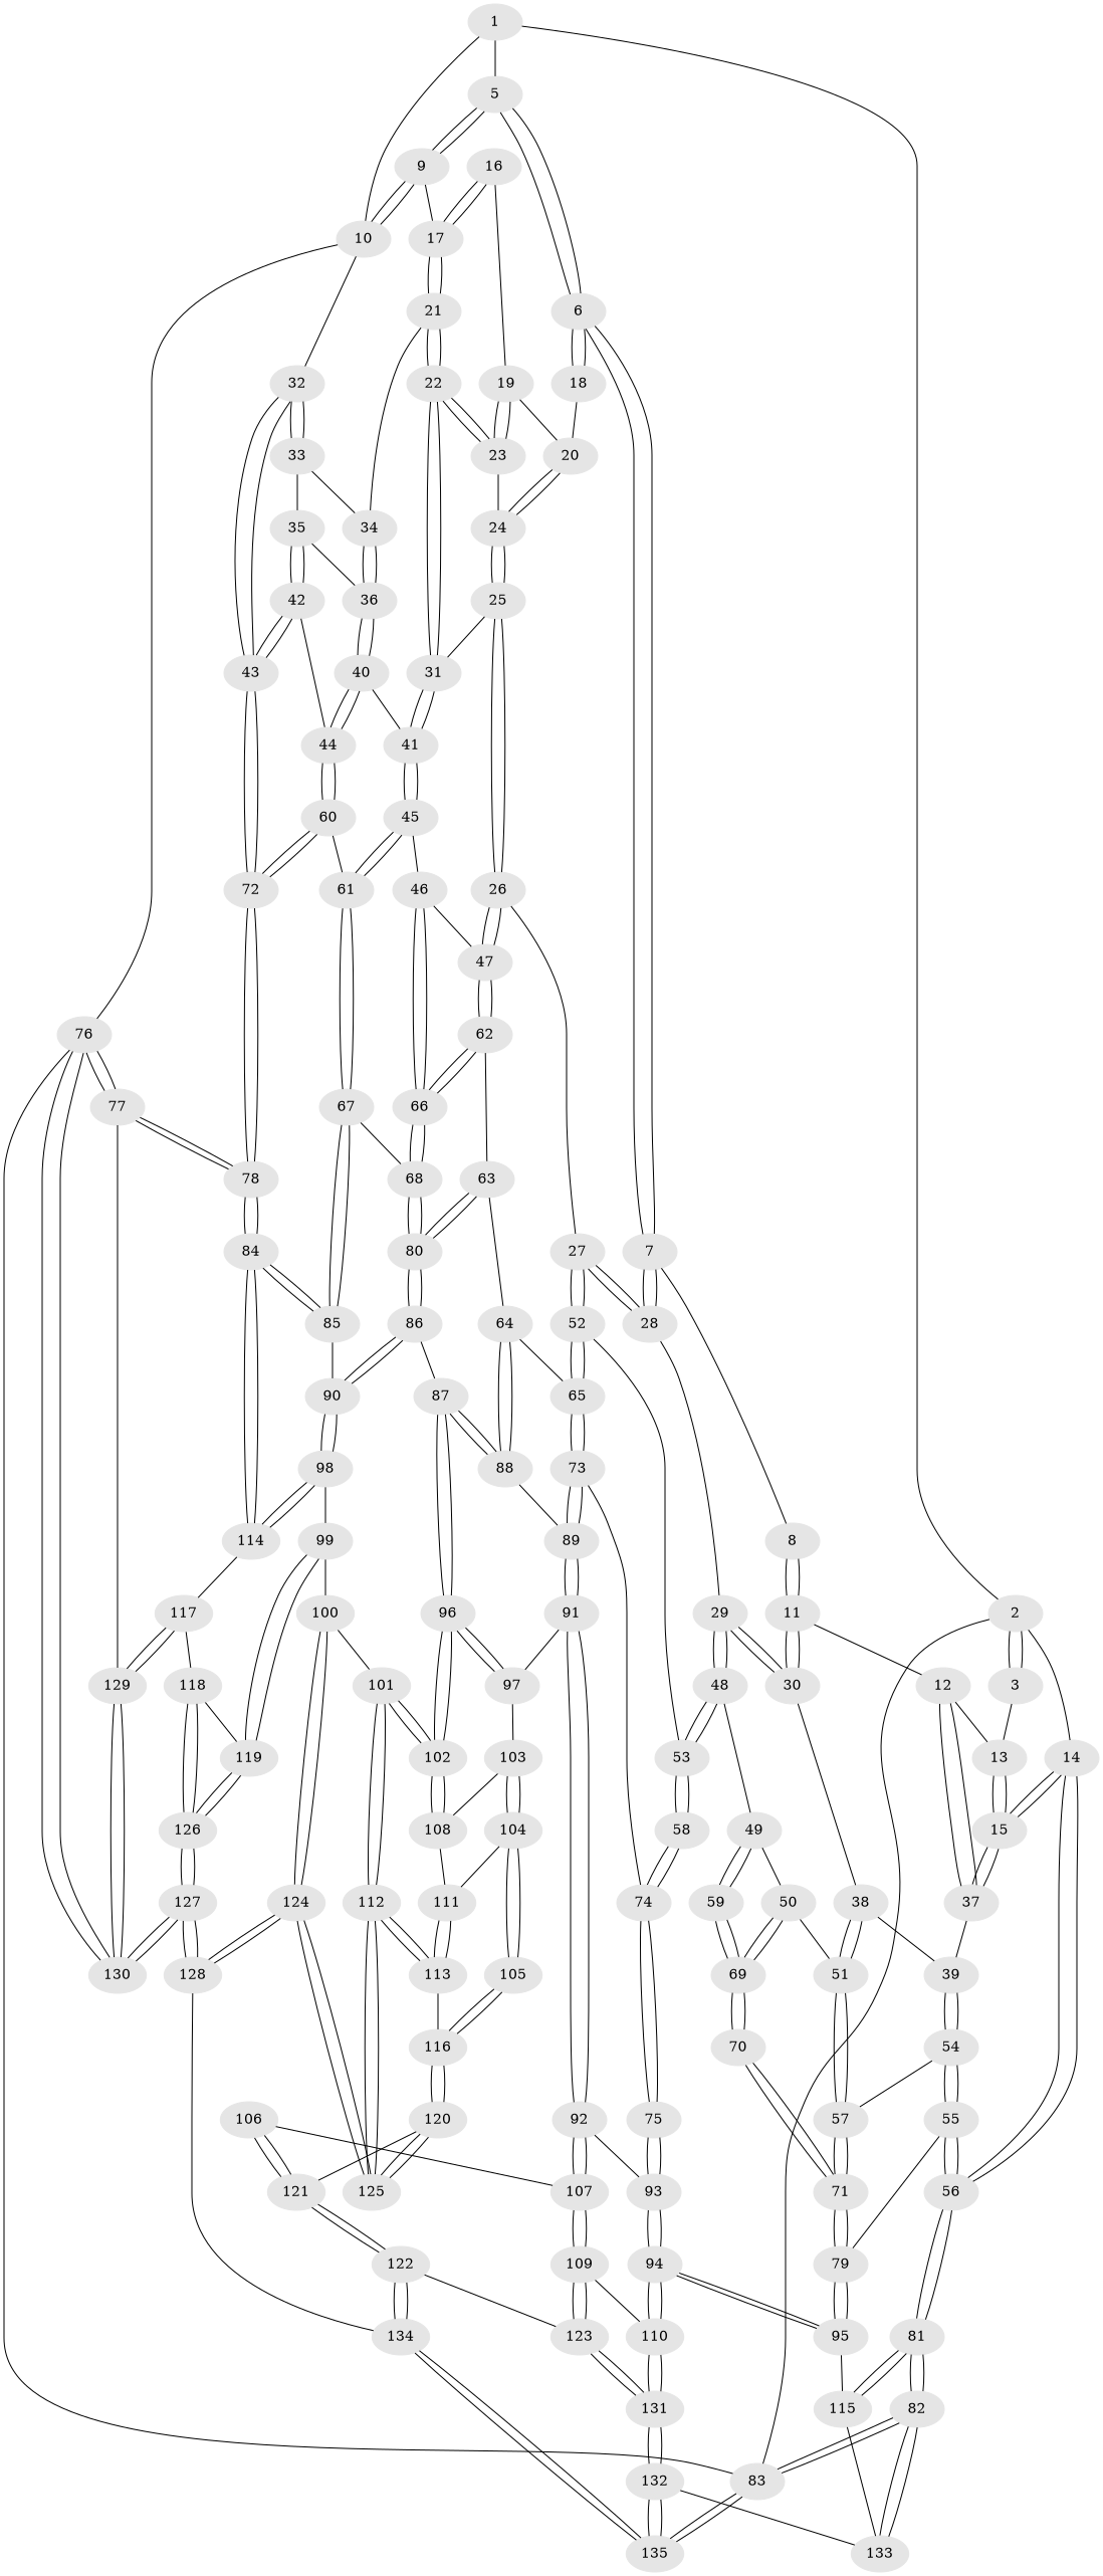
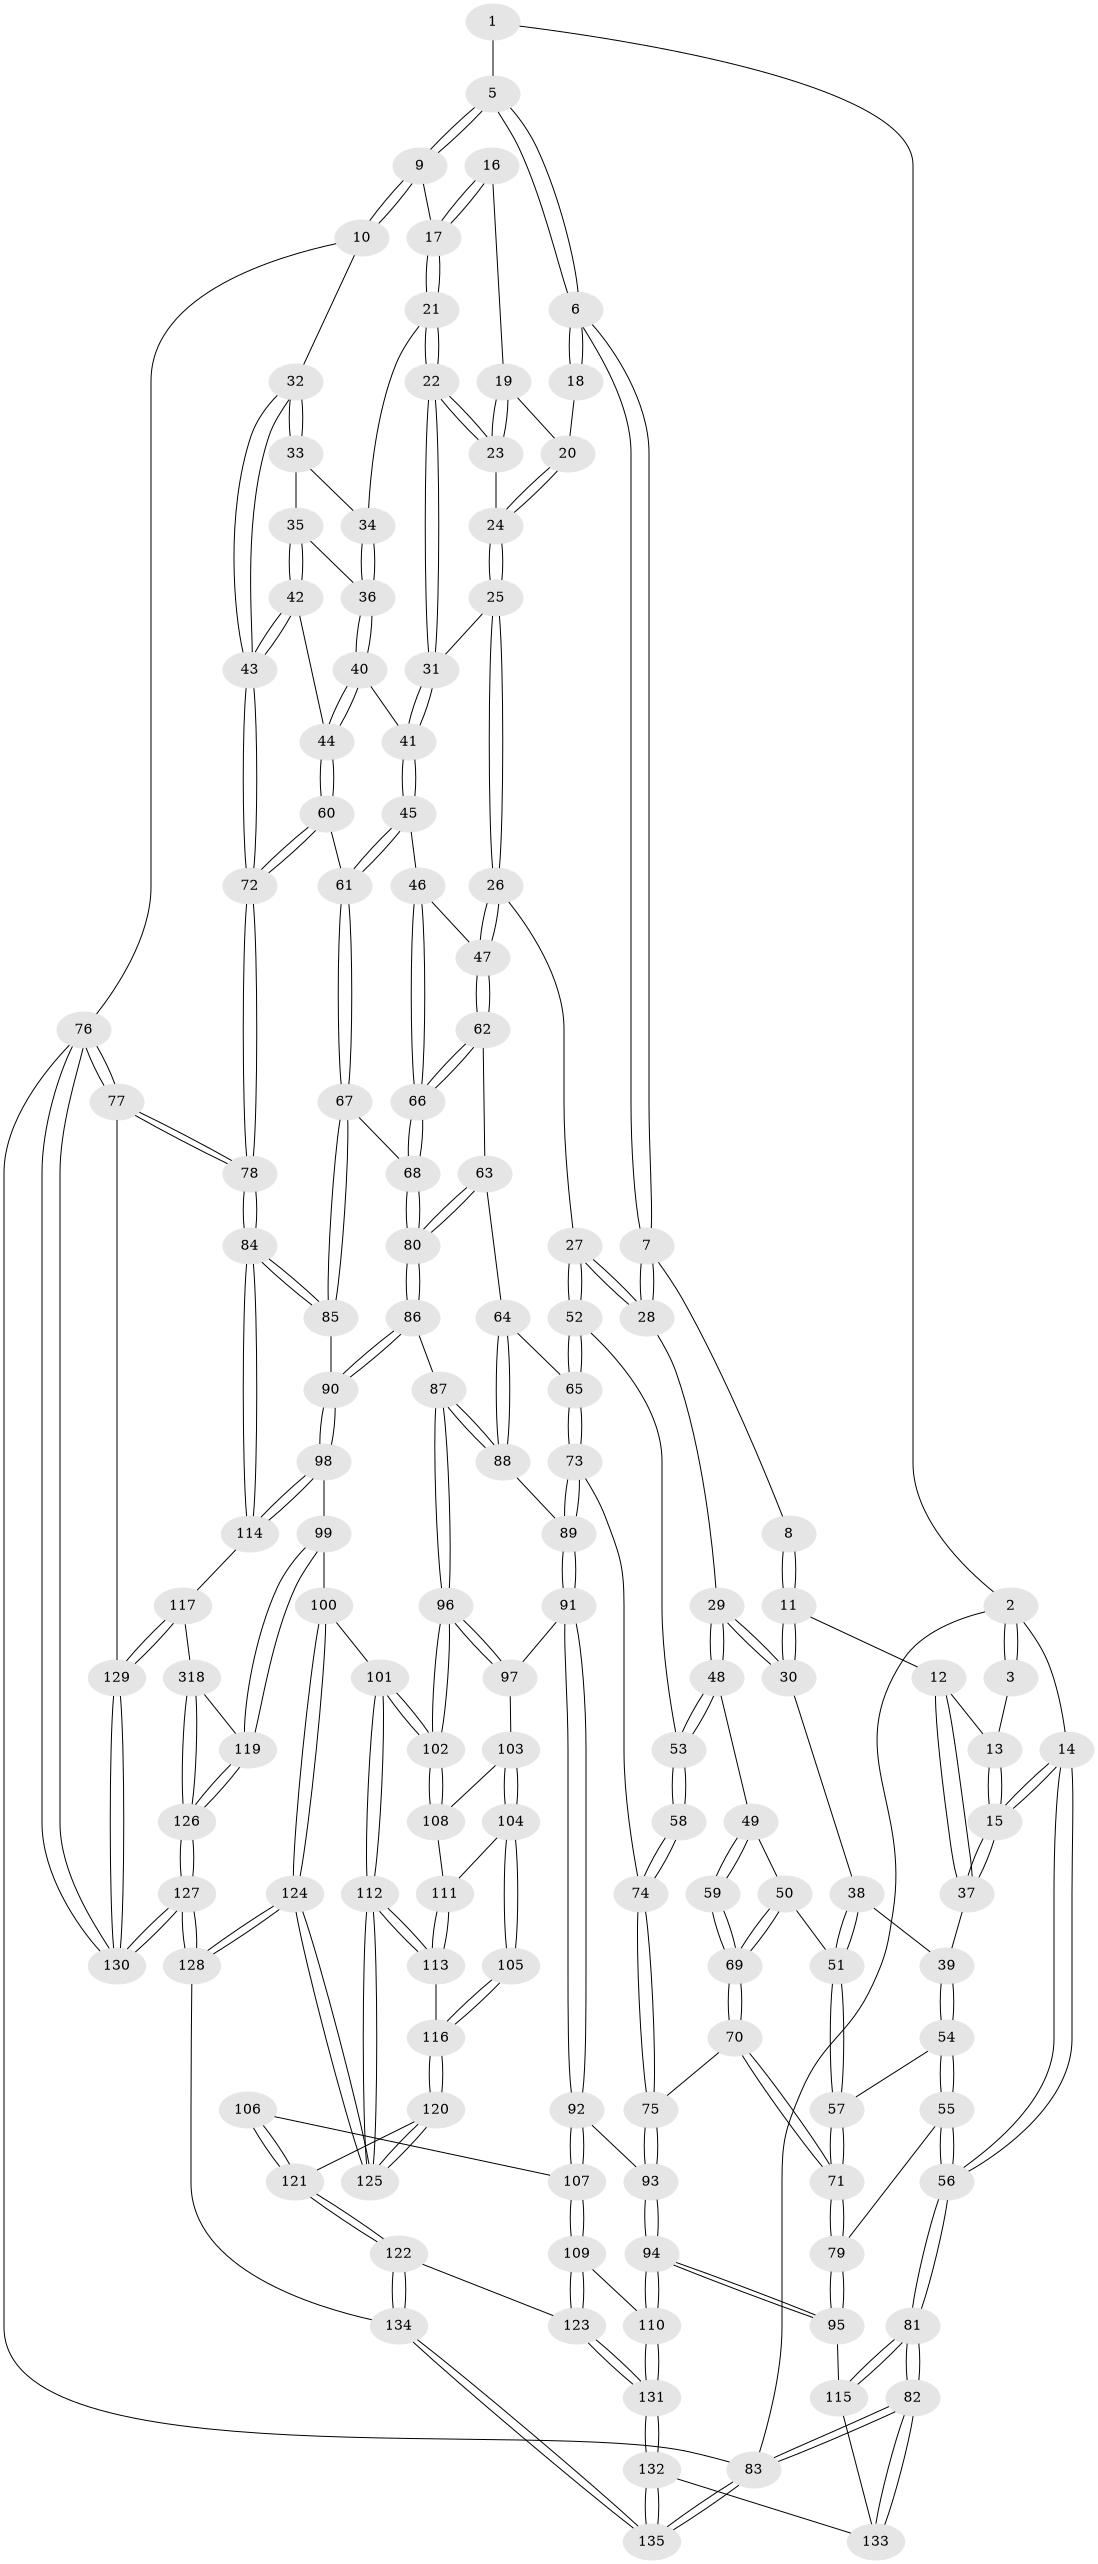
  graph {
    node [color=gray90 style=filled]
    1
    2
    5
    10
    3
    14
    83
    6
    9
    32
    76
    13
    15
    56
    135
    8
    11
    7
    18
    17
    28
    20
    29
    12
    30
    21
    33
    43
    77
    130
    37
    38
    39
    81
    16
    19
    23
    22
    34
    24
    25
    31
    36
    41
    26
    27
    47
    52
    62
    53
    65
    48
    49
    51
    45
    35
    72
    42
    40
    44
    54
    57
    55
    60
    46
    61
    78
    66
    67
    68
    63
    50
    59
    58
    69
    70
    71
    73
    74
    79
    95
    82
    115
    75
    85
    64
    80
    88
    86
    89
    90
    93
    84
    91
    94
    129
    114
    87
    133
    117
    98
    96
    97
    102
    92
    99
    107
    103
    109
    110
    131
    108
    104
    100
    119
    101
    124
    126
    112
    125
    128
    113
    111
    105
    116
    106
    121
    120
    122
    123
    132
-   118
+   118 [label=318]
    127
    134
    1 -- 2
    1 -- 5
-   1 -- 10
    2 -- 3
    2 -- 3
    2 -- 14
    2 -- 83
    5 -- 6
    5 -- 6
    5 -- 9
    5 -- 9
    10 -- 32
    10 -- 76
    3 -- 13
    14 -- 15
    14 -- 15
    14 -- 56
    14 -- 56
    83 -- 135
    83 -- 135
    6 -- 7
    6 -- 7
    6 -- 18
    6 -- 18
    9 -- 10
    9 -- 10
    9 -- 17
    32 -- 33
    32 -- 33
    32 -- 43
    32 -- 43
    76 -- 83
    76 -- 77
    76 -- 77
    76 -- 130
    76 -- 130
    13 -- 15
    13 -- 15
    15 -- 37
    15 -- 37
    56 -- 81
    56 -- 81
    8 -- 11
    8 -- 11
    11 -- 12
    11 -- 30
    11 -- 30
    7 -- 8
    7 -- 28
    7 -- 28
    18 -- 20
    17 -- 21
    17 -- 21
    28 -- 29
    20 -- 24
    20 -- 24
    29 -- 30
    29 -- 30
    29 -- 48
    29 -- 48
    12 -- 13
    12 -- 37
    12 -- 37
    30 -- 38
    21 -- 22
    21 -- 22
    21 -- 34
    33 -- 34
    33 -- 35
    43 -- 72
    43 -- 72
    77 -- 78
    77 -- 78
    77 -- 129
    37 -- 39
    38 -- 39
    38 -- 51
    38 -- 51
    39 -- 54
    39 -- 54
    81 -- 82
    81 -- 82
    81 -- 115
    81 -- 115
    16 -- 17
    16 -- 17
    16 -- 19
    19 -- 20
    19 -- 23
    19 -- 23
    23 -- 24
    22 -- 23
    22 -- 23
    22 -- 31
    22 -- 31
    34 -- 36
    34 -- 36
    24 -- 25
    24 -- 25
    25 -- 31
    25 -- 26
    25 -- 26
    31 -- 41
    31 -- 41
    36 -- 40
    36 -- 40
    41 -- 45
    41 -- 45
    26 -- 27
    26 -- 47
    26 -- 47
    27 -- 28
    27 -- 28
    27 -- 52
    27 -- 52
    47 -- 62
    47 -- 62
    52 -- 53
    52 -- 65
    52 -- 65
    62 -- 66
    62 -- 66
    62 -- 63
    53 -- 58
    53 -- 58
    65 -- 73
    65 -- 73
    48 -- 53
    48 -- 53
    48 -- 49
    49 -- 50
    49 -- 59
    49 -- 59
    51 -- 57
    51 -- 57
    45 -- 46
    45 -- 61
    45 -- 61
    35 -- 36
    35 -- 42
    35 -- 42
    72 -- 78
    72 -- 78
    42 -- 43
    42 -- 43
    42 -- 44
    40 -- 41
    40 -- 44
    40 -- 44
    44 -- 60
    44 -- 60
    54 -- 57
    54 -- 55
    54 -- 55
    57 -- 71
    57 -- 71
    55 -- 56
    55 -- 56
    55 -- 79
    60 -- 72
    60 -- 72
    60 -- 61
    46 -- 47
    46 -- 66
    46 -- 66
    61 -- 67
    61 -- 67
    78 -- 84
    78 -- 84
    66 -- 68
    66 -- 68
    67 -- 68
    67 -- 85
    67 -- 85
    68 -- 80
    68 -- 80
    63 -- 64
    63 -- 80
    63 -- 80
    50 -- 51
    50 -- 69
    50 -- 69
    59 -- 69
    59 -- 69
    58 -- 74
    58 -- 74
    69 -- 70
    69 -- 70
    70 -- 71
    70 -- 71
+   70 -- 75
    71 -- 79
    71 -- 79
    73 -- 74
    73 -- 89
    73 -- 89
    74 -- 75
    74 -- 75
    79 -- 95
    79 -- 95
    95 -- 115
    82 -- 83
    82 -- 83
    82 -- 133
    82 -- 133
    115 -- 133
    75 -- 93
    75 -- 93
    85 -- 90
    64 -- 65
    64 -- 88
    64 -- 88
    80 -- 86
    80 -- 86
    88 -- 89
    86 -- 90
    86 -- 90
    86 -- 87
    89 -- 91
    89 -- 91
    90 -- 98
    90 -- 98
    93 -- 94
    93 -- 94
    84 -- 85
    84 -- 85
    84 -- 114
    84 -- 114
    91 -- 97
    91 -- 92
    91 -- 92
    94 -- 95
    94 -- 95
    94 -- 110
    94 -- 110
    129 -- 130
    129 -- 130
    114 -- 117
    87 -- 88
    87 -- 88
    87 -- 96
    87 -- 96
    117 -- 129
    117 -- 129
    117 -- 118
    98 -- 114
    98 -- 114
    98 -- 99
    96 -- 97
    96 -- 97
    96 -- 102
    96 -- 102
    97 -- 103
    102 -- 108
    102 -- 108
    92 -- 93
    92 -- 107
    92 -- 107
    99 -- 100
    99 -- 119
    99 -- 119
    107 -- 109
    107 -- 109
    103 -- 108
    103 -- 104
    103 -- 104
    109 -- 110
    109 -- 123
    109 -- 123
    110 -- 131
    110 -- 131
    131 -- 132
    131 -- 132
    108 -- 111
    104 -- 111
    104 -- 105
    104 -- 105
    100 -- 101
    100 -- 124
    100 -- 124
    119 -- 126
    119 -- 126
    101 -- 102
    101 -- 102
    101 -- 112
    101 -- 112
    124 -- 125
    124 -- 125
    124 -- 128
    124 -- 128
    126 -- 127
    126 -- 127
    112 -- 125
    112 -- 125
    112 -- 113
    112 -- 113
    128 -- 134
    113 -- 116
    111 -- 113
    111 -- 113
    105 -- 116
    105 -- 116
    116 -- 120
    116 -- 120
    106 -- 107
    106 -- 121
    106 -- 121
    121 -- 122
    121 -- 122
    120 -- 125
    120 -- 125
    120 -- 121
    122 -- 123
    122 -- 134
    122 -- 134
    123 -- 131
    123 -- 131
    132 -- 135
    132 -- 135
    132 -- 133
    118 -- 119
    118 -- 126
    118 -- 126
    127 -- 130
    127 -- 130
    127 -- 128
    127 -- 128
    134 -- 135
    134 -- 135
  }
